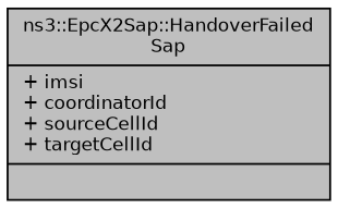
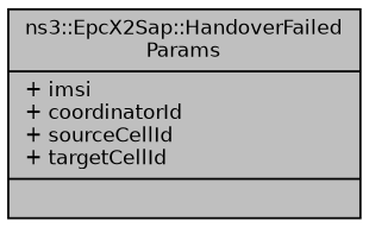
  digraph {
-   n1 [color=black fillcolor=grey75 fontcolor=black fontname=Helvetica fontsize=10 height=0.2 label="{ns3::EpcX2Sap::HandoverFailed\lSap\n|+ imsi\l+ coordinatorId\l+ sourceCellId\l+ targetCellId\l|}" shape=record style=filled width=0.4]
+   n1 [color=black fillcolor=grey75 fontcolor=black fontname=Helvetica fontsize=10 height=0.2 label="{ns3::EpcX2Sap::HandoverFailed\lParams\n|+ imsi\l+ coordinatorId\l+ sourceCellId\l+ targetCellId\l|}" shape=record style=filled width=0.4]
  }
